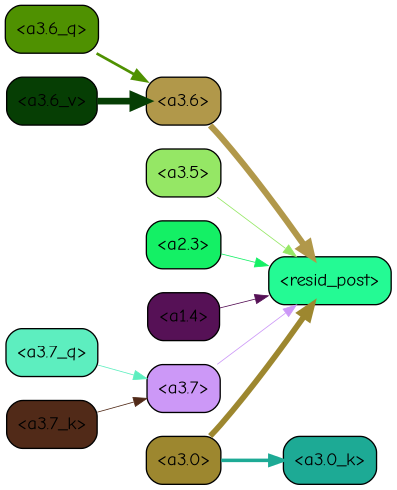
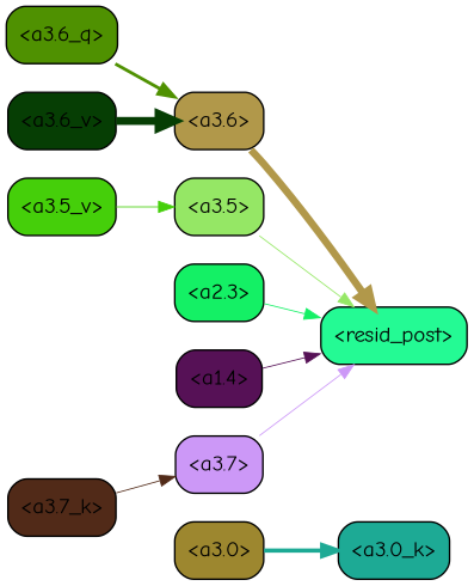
  strict digraph {
    fontname="Comic Neue"
    rankdir=LR
    splines=true
    node [color=black fontname="Comic Neue" shape=box style="filled, rounded"]
    edge [fontname="Comic Neue" penwidth=0.6]
    "<a3.7>" [fillcolor="#cc98f7"]
    "<resid_post>" [fillcolor="#24fa94"]
    "<a3.6>" [fillcolor="#b1984a"]
    "<a3.5>" [fillcolor="#95e765"]
    "<a3.0>" [fillcolor="#9d872f"]
    "<a3.0_k>" [fillcolor="#1daa95"]
    "<a2.3>" [fillcolor="#14f065"]
    "<a1.4>" [fillcolor="#561156"]
-   "<a3.7_q>" [fillcolor="#5deebf"]
    "<a3.6_q>" [fillcolor="#4f9101"]
    "<a3.7_k>" [fillcolor="#512a18"]
    "<a3.6_v>" [fillcolor="#063e04"]
+   "<a3.5_v>" [fillcolor="#45cf0a"]
    "<a3.7>" -> "<resid_post>" [color="#cc98f7"]
    "<a3.6>" -> "<resid_post>" [color="#b1984a" penwidth=4.646730065345764]
    "<a3.5>" -> "<resid_post>" [color="#95e765"]
-   "<a3.0>" -> "<resid_post>" [color="#9d872f" penwidth=4.323132634162903]
    "<a3.0>" -> "<a3.0_k>" [color="#1daa95" penwidth=2.6274144649505615]
    "<a2.3>" -> "<resid_post>" [color="#14f065"]
    "<a1.4>" -> "<resid_post>" [color="#561156"]
-   "<a3.7_q>" -> "<a3.7>" [color="#5deebf"]
    "<a3.6_q>" -> "<a3.6>" [color="#4f9101" penwidth=2.03758105635643]
    "<a3.7_k>" -> "<a3.7>" [color="#512a18"]
    "<a3.6_v>" -> "<a3.6>" [color="#063e04" penwidth=5.002329230308533]
+   "<a3.5_v>" -> "<a3.5>" [color="#45cf0a"]
  }
